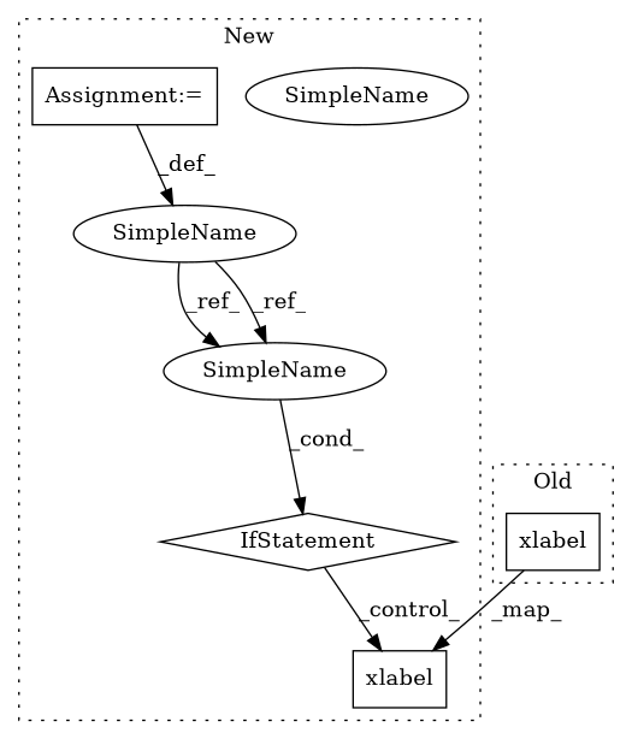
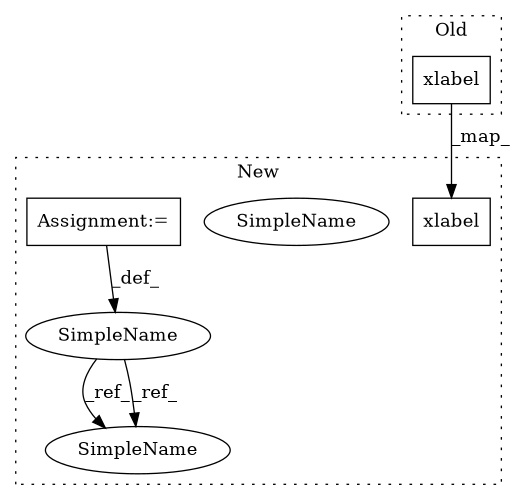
  digraph {
    node [a=42 l=11 s=25170 shape=box]
    n1 [a=32 l="7,1" label=xlabel s="25261,25277"]
-   n2 [a=25 l="4,2" label=IfStatement s="25166,25181" shape=diamond]
    n3 [label=SimpleName s=4613 shape=ellipse]
    n4 [label=SimpleName shape=ellipse]
    n5 [a=7 l=1 label="Assignment:=" s=4624]
    n6 [label=SimpleName shape=ellipse]
    n7 [a=32 l="7,1" label=xlabel s="24457,24473"]
    subgraph cluster_1 {
      label=New
      style=dotted
      n1
-     n2
      n3
      n4
      n5
      n6
    }
    subgraph cluster_2 {
      label=Old
      style=dotted
      n7
    }
-   n2 -> n1 [label=_control_]
    n3 -> n6 [label=_ref_]
    n3 -> n6 [label=_ref_]
    n5 -> n3 [label=_def_]
-   n6 -> n2 [label=_cond_]
    n7 -> n1 [label=_map_]
  }
